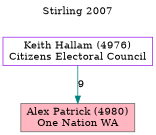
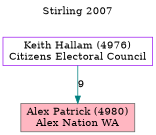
  digraph {
    label="Stirling 2007"
    labelloc=t
    mclimit=10
    node [shape=box style=filled]
-   n1 [label="Alex Patrick (4980)\nOne Nation WA" fillcolor=lightpink color=gray40]
+   n1 [label="Alex Patrick (4980)\nAlex Nation WA" fillcolor=lightpink color=gray40]
    n2 [label="Keith Hallam (4976)\nCitizens Electoral Council" fillcolor=white color=purple]
    n2 -> n1 [label=9 color=teal]
  }
